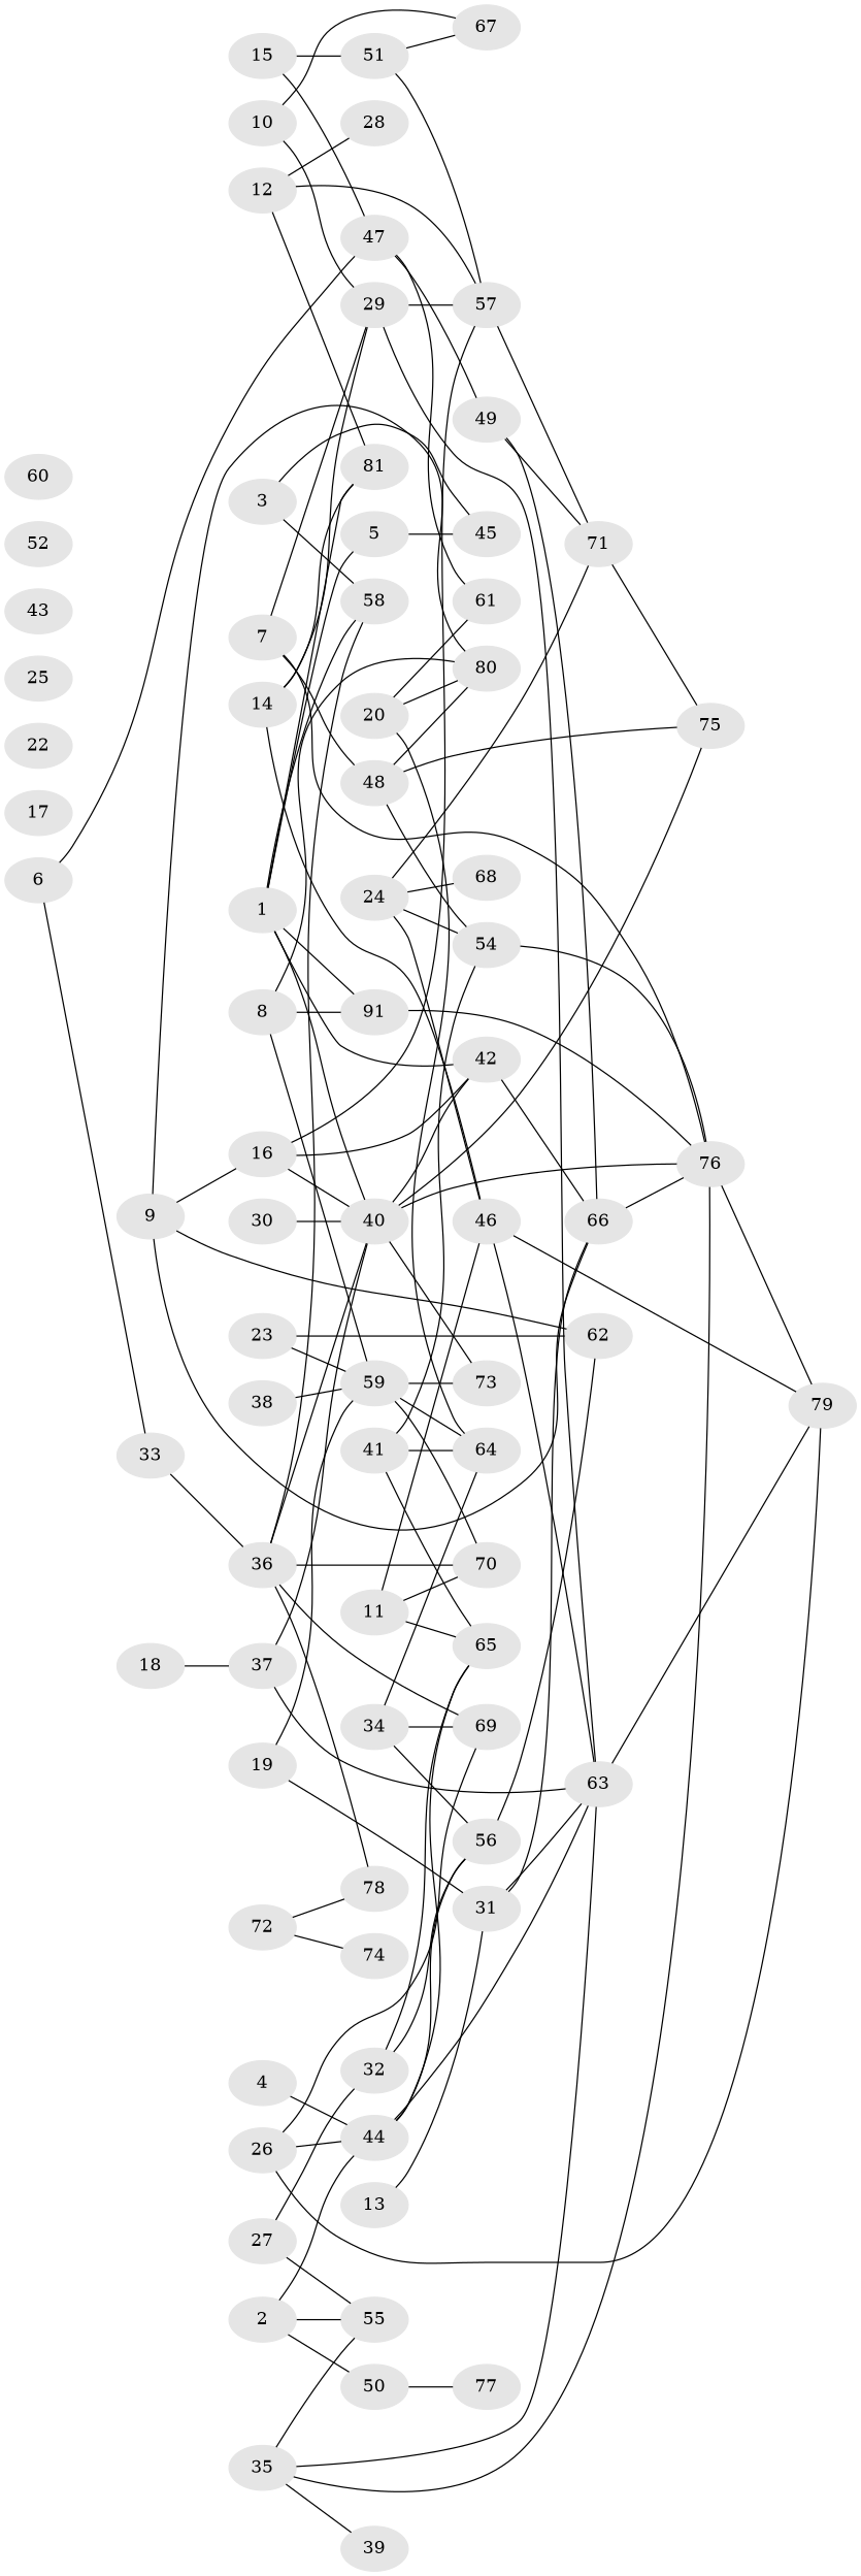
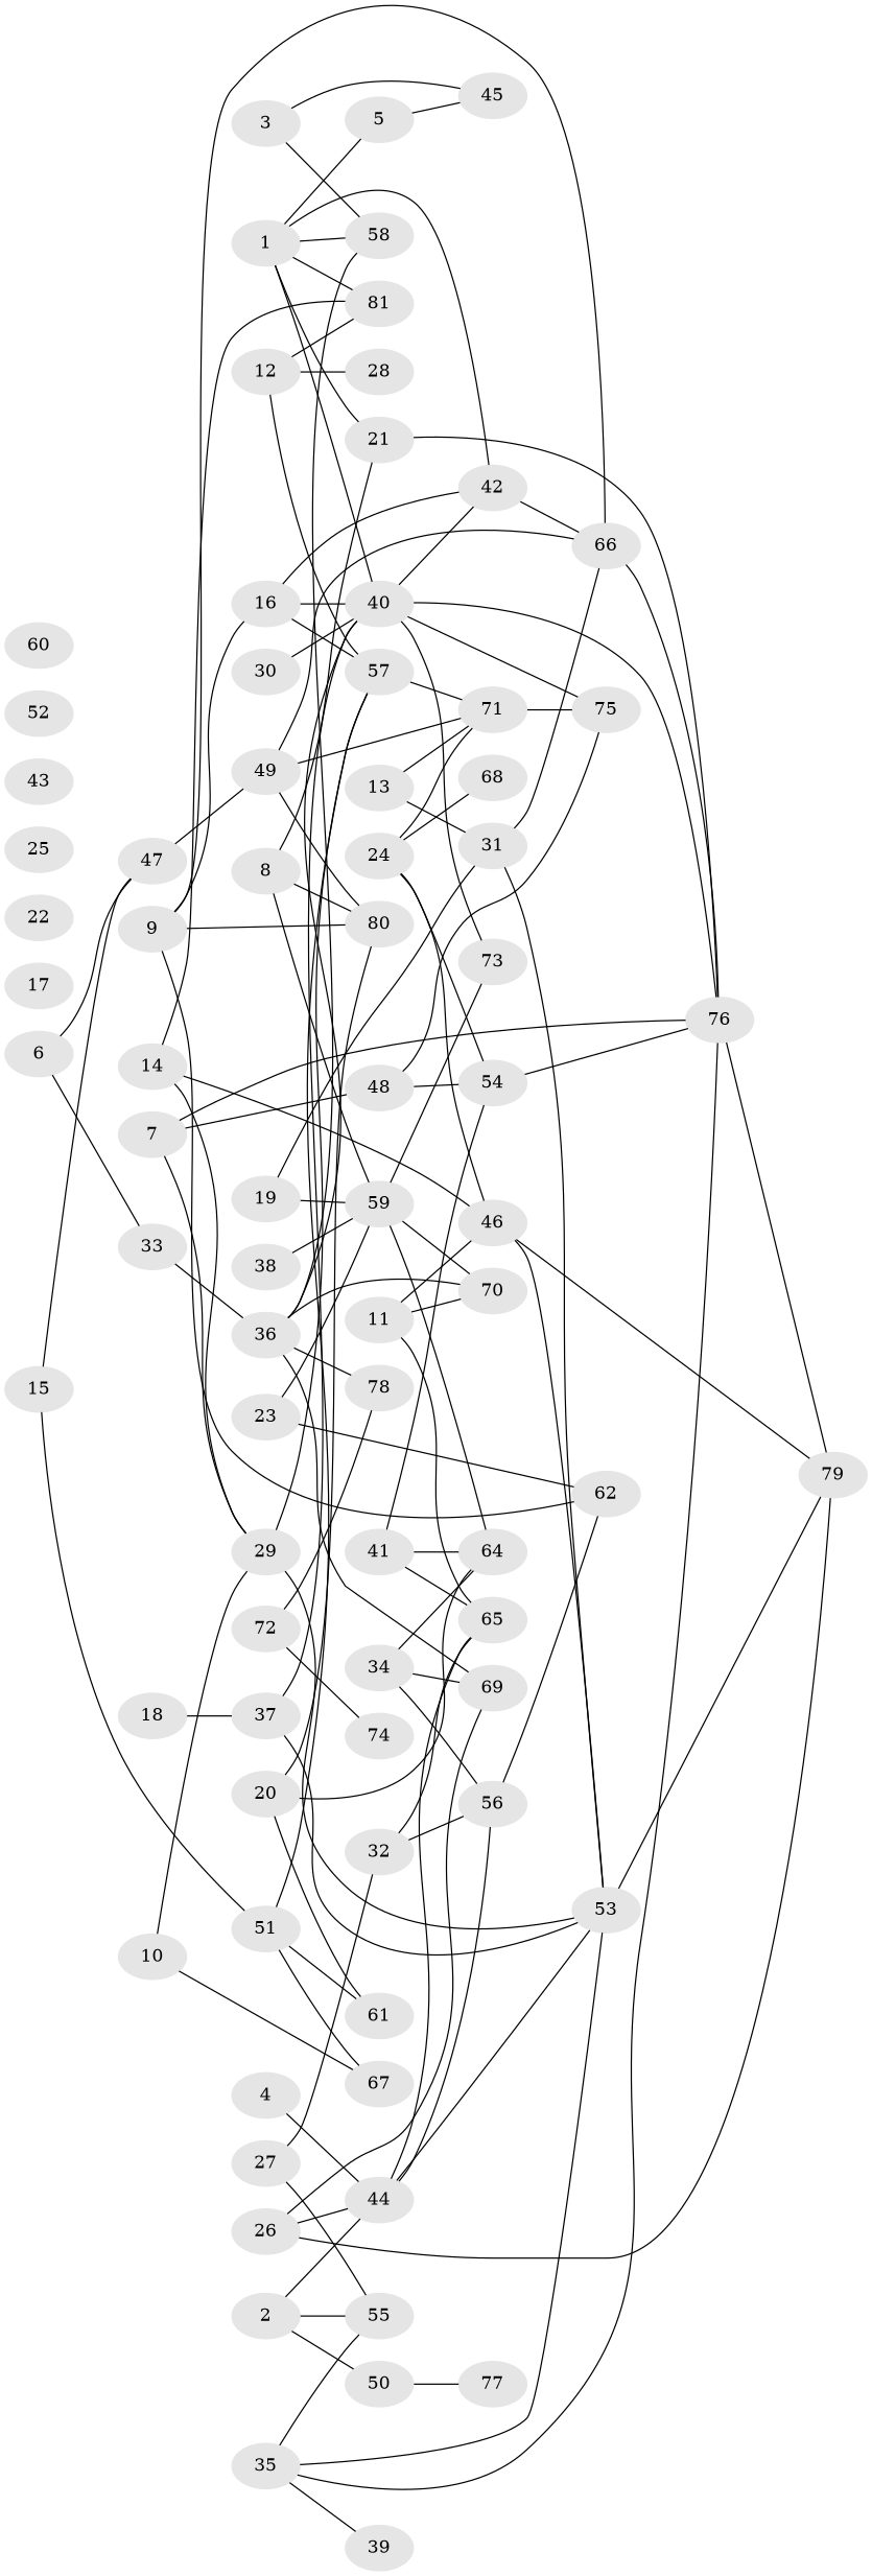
  graph {
    rankdir=LR
    node [color=gray90 style=filled]
    1
    5
-   21 [label=91]
+   21
    40
    58
    81
    42
    45
    76
    73
    75
    2
    44
    50
    55
    65
-   63
+   63 [label=53]
    56
    77
    3
    4
    6
    33
    47
    36
    61
    49
    7
    29
    48
    57
    80
    54
    79
    8
    59
    70
    64
    9
    16
    62
    66
    10
    67
    11
    46
    12
    28
    71
    13
    31
    14
    15
    51
    17
    18
    37
    19
    20
    22
    23
    24
    68
    25
    26
    69
    27
    32
    30
    78
    34
    35
    39
    38
    41
    43
    52
    60
    72
    74
    1 -- 5
    1 -- 21
    1 -- 40
    1 -- 58
    1 -- 81
    1 -- 42
    5 -- 45
    21 -- 76
    40 -- 42
    40 -- 76
    40 -- 73
    40 -- 75
    42 -- 66
    76 -- 79
    2 -- 44
    2 -- 50
    2 -- 55
    44 -- 65
    44 -- 63
    44 -- 56
    50 -- 77
    63 -- 79
    56 -- 62
    3 -- 58
    3 -- 45
    4 -- 44
    6 -- 33
    6 -- 47
    33 -- 36
-   47 -- 61
+   51 -- 61
    47 -- 49
    36 -- 40
    36 -- 58
    36 -- 70
    36 -- 69
    36 -- 78
    49 -- 66
    49 -- 71
    7 -- 76
    7 -- 29
    7 -- 48
    29 -- 63
    29 -- 57
    48 -- 75
-   48 -- 80
+   49 -- 80
    48 -- 54
    57 -- 71
    54 -- 76
    8 -- 21
    8 -- 80
    8 -- 59
    59 -- 73
    59 -- 70
    59 -- 64
    9 -- 80
    9 -- 16
    9 -- 62
    9 -- 66
    16 -- 40
    16 -- 42
    16 -- 57
    66 -- 76
    10 -- 29
    10 -- 67
    11 -- 65
    11 -- 70
    11 -- 46
    46 -- 63
    46 -- 79
    12 -- 81
    12 -- 57
    12 -- 28
    71 -- 75
+   13 -- 71
    13 -- 31
    31 -- 63
    31 -- 66
    14 -- 81
    14 -- 29
    14 -- 46
    15 -- 47
    15 -- 51
    51 -- 57
    51 -- 67
    18 -- 37
    37 -- 40
    37 -- 63
    19 -- 59
    19 -- 31
    20 -- 61
    20 -- 80
    20 -- 64
    23 -- 59
    23 -- 62
    24 -- 54
    24 -- 46
    24 -- 71
    24 -- 68
    26 -- 44
    26 -- 79
    26 -- 69
    27 -- 55
    27 -- 32
    32 -- 65
    32 -- 56
    30 -- 40
    34 -- 56
    34 -- 64
    34 -- 69
    35 -- 76
    35 -- 55
    35 -- 63
    35 -- 39
    38 -- 59
    41 -- 65
    41 -- 54
    41 -- 64
    72 -- 78
    72 -- 74
  }
